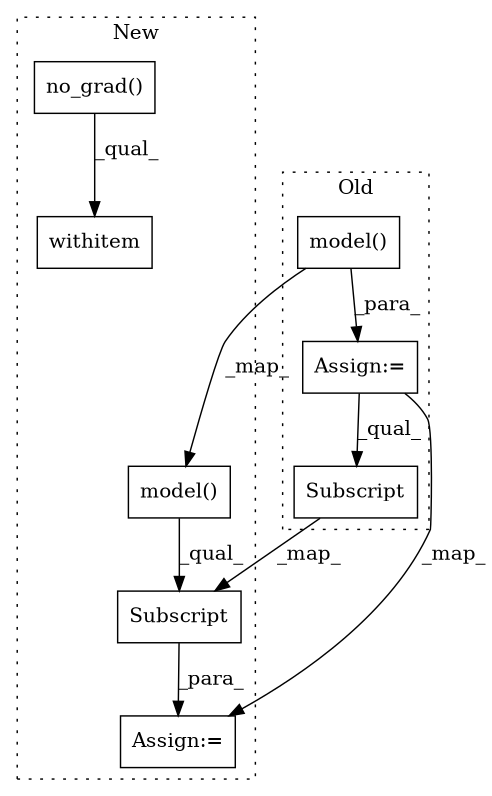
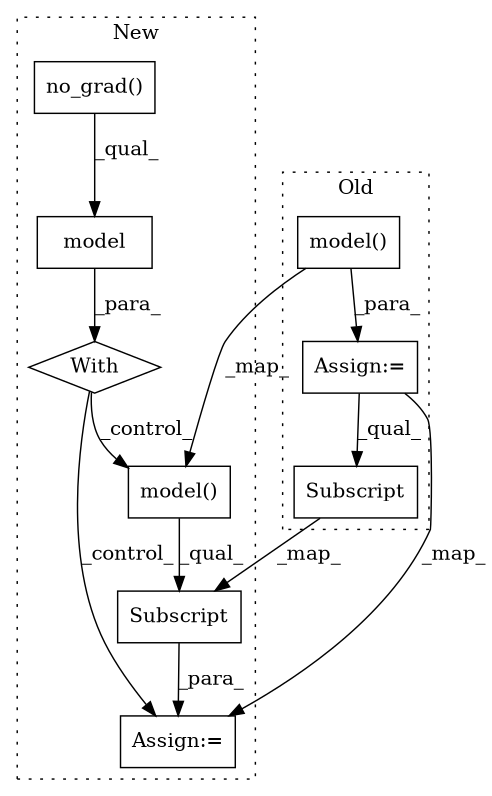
  digraph {
    node [a=75 l="11,1" s=6350 shape=box]
    n1 [label="model()" s="6203,6233"]
    n2 [a=63 l="4,0" label=Subscript s="6278,0"]
    n3 [a=68 l=3 label="Assign:=" s=6200]
    n4 [label="model()" s="6383,6413"]
    n5 [a=63 l="34,0" label=Subscript s="6383,0"]
-   n6 [a=49 l=5 label=withitem]
+   n6 [a=49 l=5 label=model]
+   n7 [a=39 l="5,24" label=With s="6345,6355" shape=diamond]
    n8 [l=15 label="no_grad()"]
    n9 [a=68 l=3 label="Assign:=" s=6380]
    subgraph cluster_1 {
      label=Old
      style=dotted
      n1
      n2
      n3
    }
    subgraph cluster_2 {
      label=New
      style=dotted
      n4
      n5
      n6
+     n7
      n8
      n9
    }
    n1 -> n3 [label=_para_]
    n1 -> n4 [label=_map_]
    n2 -> n5 [label=_map_]
    n3 -> n2 [label=_qual_]
    n3 -> n9 [label=_map_]
    n4 -> n5 [label=_qual_]
    n5 -> n9 [label=_para_]
+   n6 -> n7 [label=_para_]
+   n7 -> n4 [label=_control_]
+   n7 -> n9 [label=_control_]
    n8 -> n6 [label=_qual_]
  }
